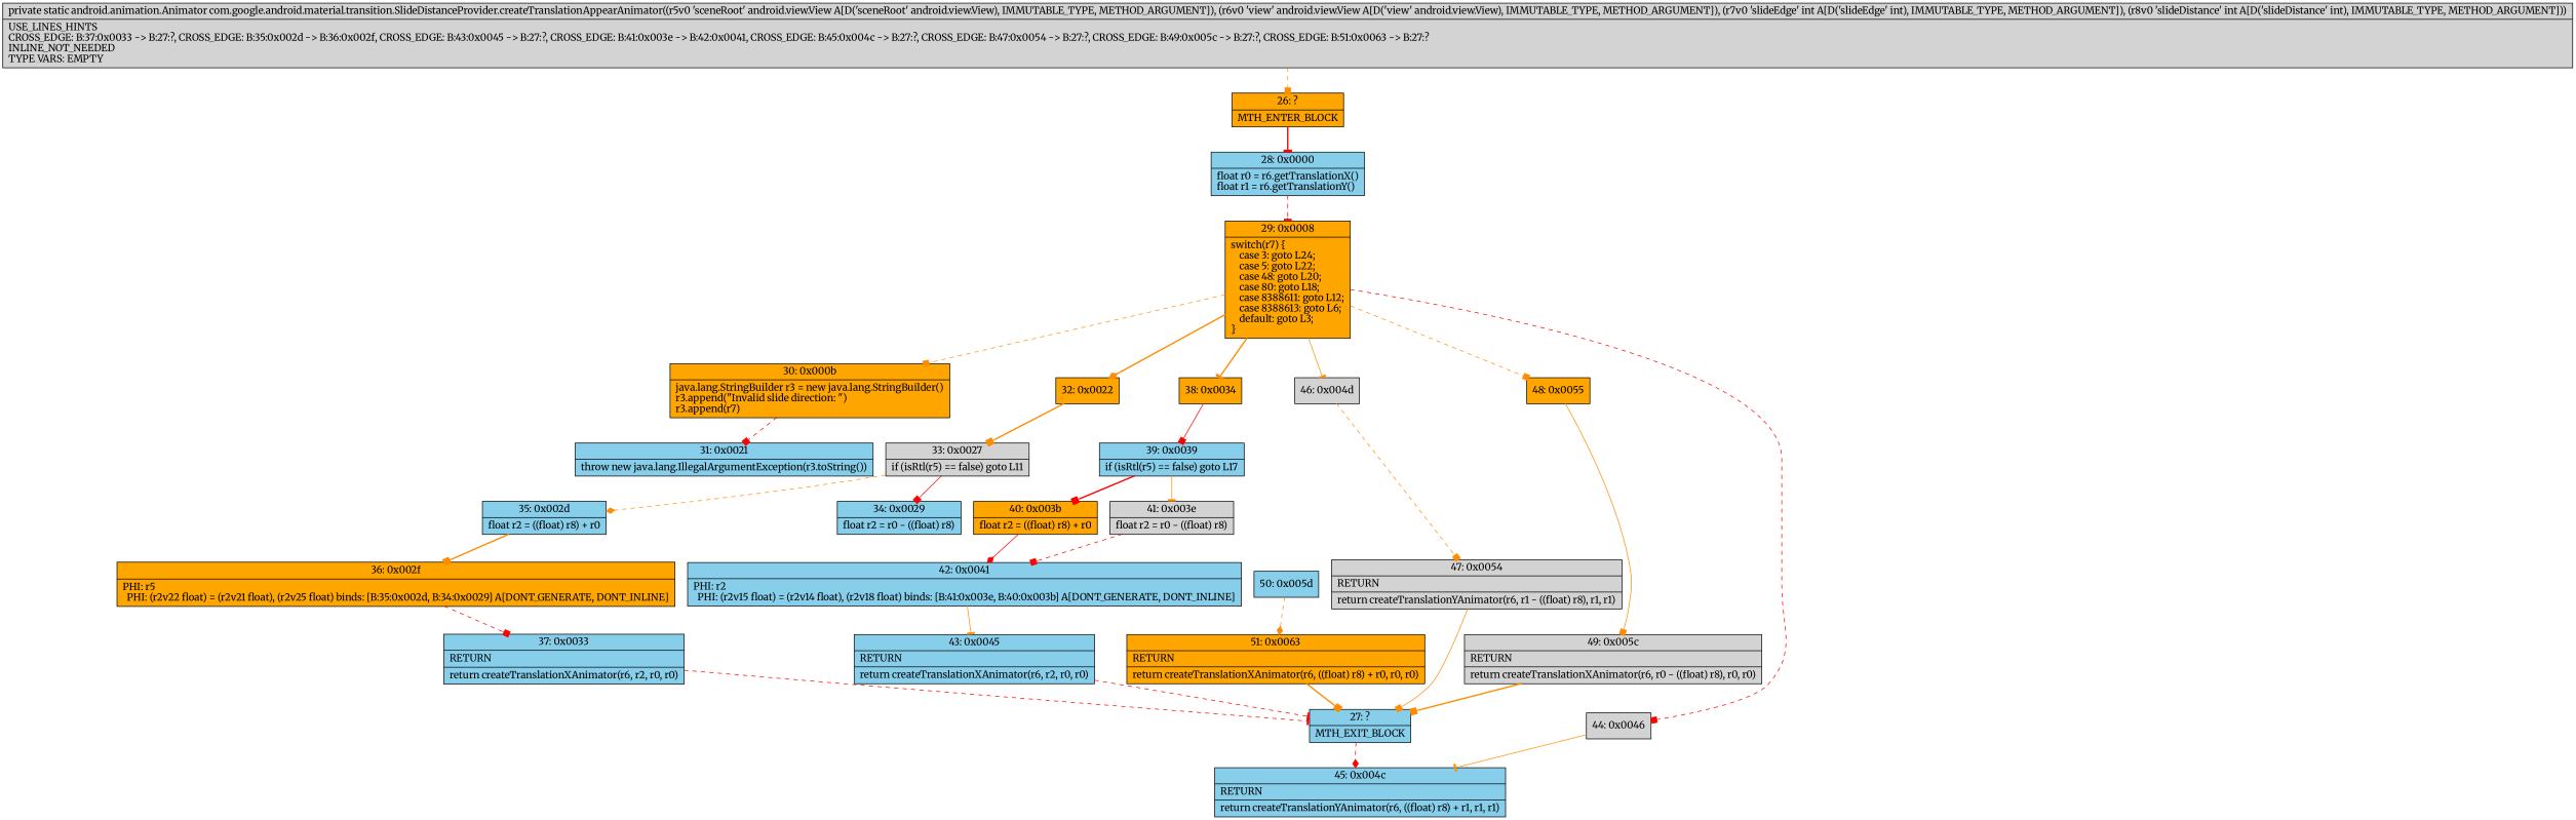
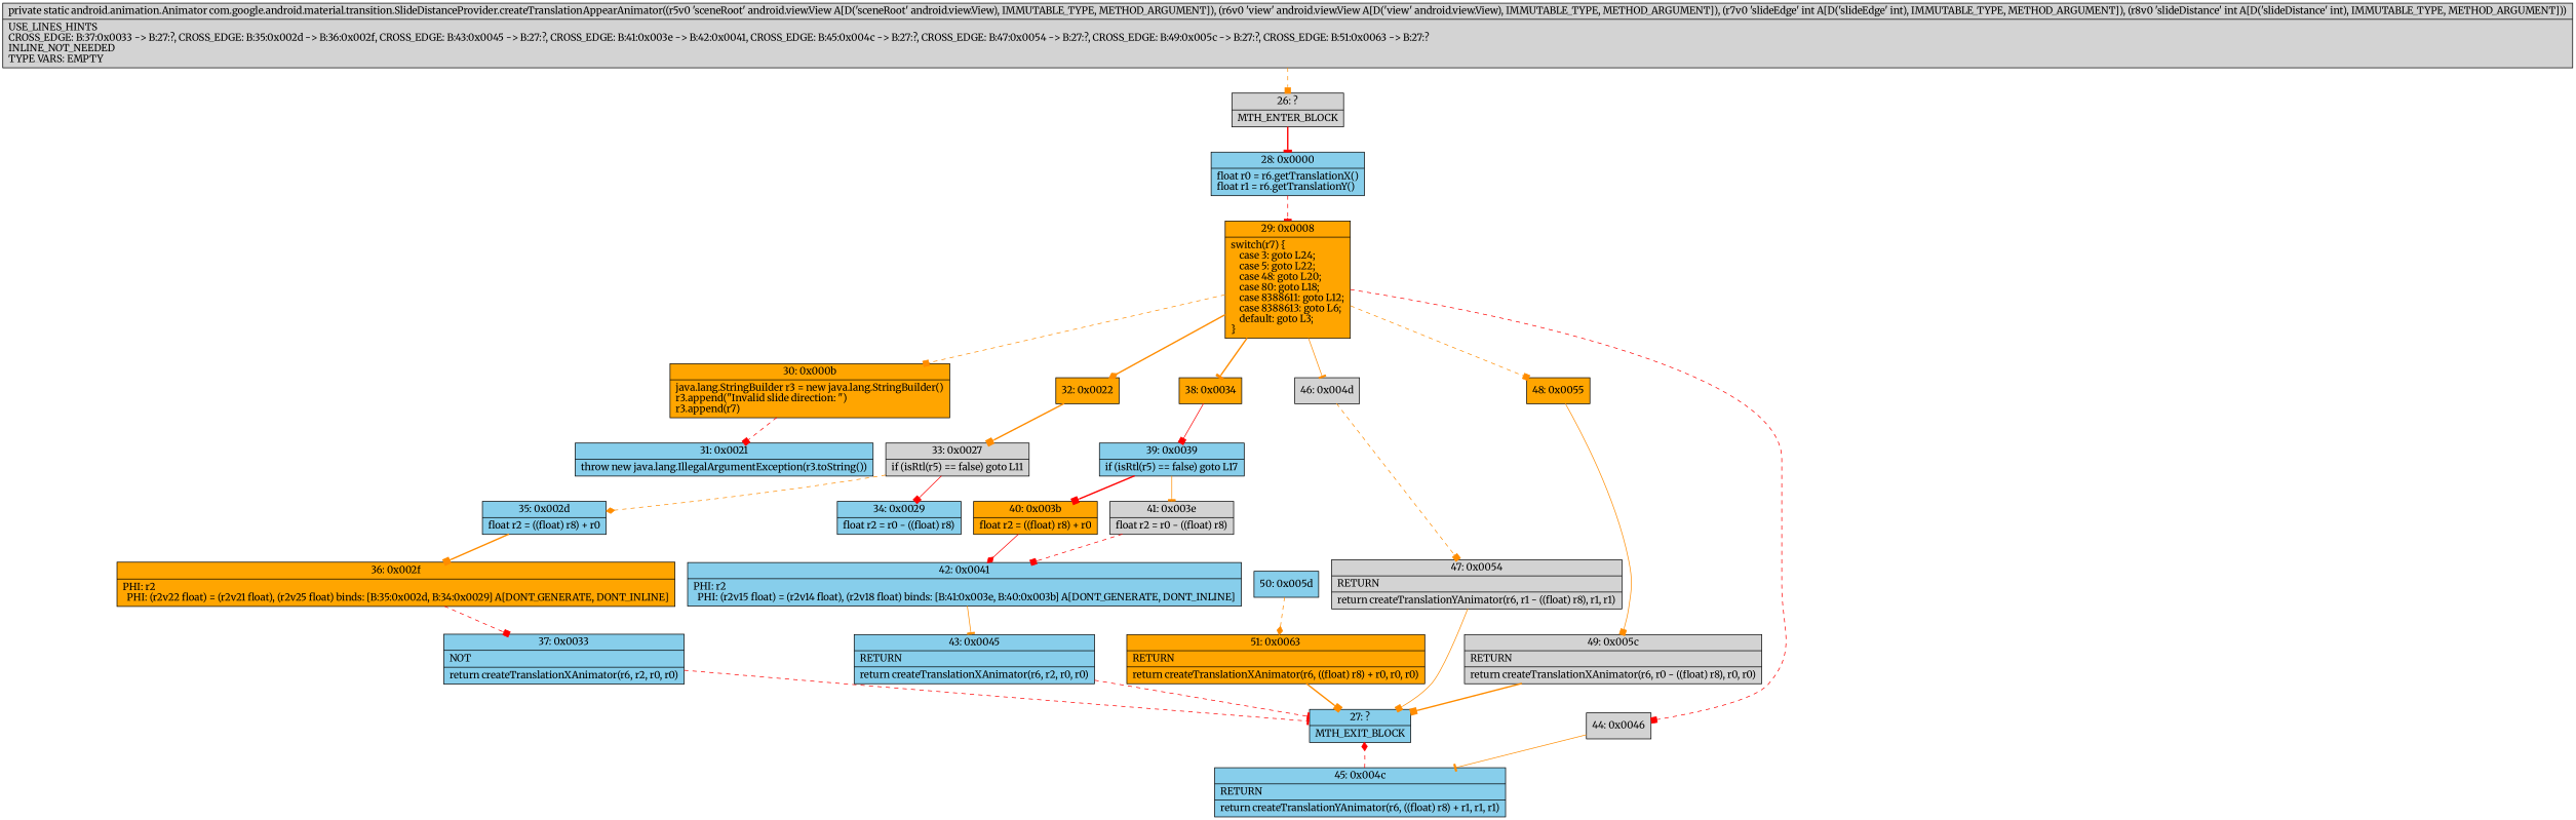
  digraph {
    fontname=Merriweather
    node [fillcolor=skyblue fontname=Merriweather shape=record style=filled]
    edge [arrowhead=box color=darkorange fontname=Merriweather style=dashed]
-   n1 [fillcolor=orange label="{26\:\ ?|MTH_ENTER_BLOCK\l}"]
+   n1 [fillcolor=lightgrey label="{26\:\ ?|MTH_ENTER_BLOCK\l}"]
    n2 [label="{28\:\ 0x0000|float r0 = r6.getTranslationX()\lfloat r1 = r6.getTranslationY()\l}"]
    n3 [fillcolor=orange label="{29\:\ 0x0008|switch(r7) \{\l    case 3: goto L24;\l    case 5: goto L22;\l    case 48: goto L20;\l    case 80: goto L18;\l    case 8388611: goto L12;\l    case 8388613: goto L6;\l    default: goto L3;\l\}\l}"]
    n4 [fillcolor=orange label="{30\:\ 0x000b|java.lang.StringBuilder r3 = new java.lang.StringBuilder()\lr3.append(\"Invalid slide direction: \")\lr3.append(r7)\l}"]
    n5 [fillcolor=orange label="{32\:\ 0x0022}"]
    n6 [fillcolor=orange label="{38\:\ 0x0034}"]
    n7 [fillcolor=lightgrey label="{44\:\ 0x0046}"]
    n8 [fillcolor=lightgrey label="{46\:\ 0x004d}"]
    n9 [fillcolor=orange label="{48\:\ 0x0055}"]
    n10 [label="{31\:\ 0x0021|throw new java.lang.IllegalArgumentException(r3.toString())\l}"]
    n11 [fillcolor=lightgrey label="{33\:\ 0x0027|if (isRtl(r5) == false) goto L11\l}"]
    n12 [label="{39\:\ 0x0039|if (isRtl(r5) == false) goto L17\l}"]
    n13 [label="{45\:\ 0x004c|RETURN\l|return createTranslationYAnimator(r6, ((float) r8) + r1, r1, r1)\l}"]
    n14 [fillcolor=lightgrey label="{47\:\ 0x0054|RETURN\l|return createTranslationYAnimator(r6, r1 \- ((float) r8), r1, r1)\l}"]
    n15 [fillcolor=lightgrey label="{49\:\ 0x005c|RETURN\l|return createTranslationXAnimator(r6, r0 \- ((float) r8), r0, r0)\l}"]
    n16 [label="{50\:\ 0x005d}"]
    n17 [fillcolor=orange label="{51\:\ 0x0063|RETURN\l|return createTranslationXAnimator(r6, ((float) r8) + r0, r0, r0)\l}"]
    n18 [label="{27\:\ ?|MTH_EXIT_BLOCK\l}"]
    n19 [label="{34\:\ 0x0029|float r2 = r0 \- ((float) r8)\l}"]
    n20 [label="{35\:\ 0x002d|float r2 = ((float) r8) + r0\l}"]
-   n21 [fillcolor=orange label="{36\:\ 0x002f|PHI: r5 \l  PHI: (r2v22 float) = (r2v21 float), (r2v25 float) binds: [B:35:0x002d, B:34:0x0029] A[DONT_GENERATE, DONT_INLINE]\l}"]
-   n22 [label="{37\:\ 0x0033|RETURN\l|return createTranslationXAnimator(r6, r2, r0, r0)\l}"]
+   n21 [fillcolor=orange label="{36\:\ 0x002f|PHI: r2 \l  PHI: (r2v22 float) = (r2v21 float), (r2v25 float) binds: [B:35:0x002d, B:34:0x0029] A[DONT_GENERATE, DONT_INLINE]\l}"]
+   n22 [label="{37\:\ 0x0033|NOT\l|return createTranslationXAnimator(r6, r2, r0, r0)\l}"]
    n23 [fillcolor=orange label="{40\:\ 0x003b|float r2 = ((float) r8) + r0\l}"]
    n24 [fillcolor=lightgrey label="{41\:\ 0x003e|float r2 = r0 \- ((float) r8)\l}"]
    n25 [label="{42\:\ 0x0041|PHI: r2 \l  PHI: (r2v15 float) = (r2v14 float), (r2v18 float) binds: [B:41:0x003e, B:40:0x003b] A[DONT_GENERATE, DONT_INLINE]\l}"]
    n26 [label="{43\:\ 0x0045|RETURN\l|return createTranslationXAnimator(r6, r2, r0, r0)\l}"]
    n27 [fillcolor=lightgrey label="{private static android.animation.Animator com.google.android.material.transition.SlideDistanceProvider.createTranslationAppearAnimator((r5v0 'sceneRoot' android.view.View A[D('sceneRoot' android.view.View), IMMUTABLE_TYPE, METHOD_ARGUMENT]), (r6v0 'view' android.view.View A[D('view' android.view.View), IMMUTABLE_TYPE, METHOD_ARGUMENT]), (r7v0 'slideEdge' int A[D('slideEdge' int), IMMUTABLE_TYPE, METHOD_ARGUMENT]), (r8v0 'slideDistance' int A[D('slideDistance' int), IMMUTABLE_TYPE, METHOD_ARGUMENT]))  | USE_LINES_HINTS\lCROSS_EDGE: B:37:0x0033 \-\> B:27:?, CROSS_EDGE: B:35:0x002d \-\> B:36:0x002f, CROSS_EDGE: B:43:0x0045 \-\> B:27:?, CROSS_EDGE: B:41:0x003e \-\> B:42:0x0041, CROSS_EDGE: B:45:0x004c \-\> B:27:?, CROSS_EDGE: B:47:0x0054 \-\> B:27:?, CROSS_EDGE: B:49:0x005c \-\> B:27:?, CROSS_EDGE: B:51:0x0063 \-\> B:27:?\lINLINE_NOT_NEEDED\lTYPE_VARS: EMPTY\l}"]
    n1 -> n2 [arrowhead=tee color=red style=bold]
    n2 -> n3 [arrowhead=tee color=red]
    n3 -> n4
    n3 -> n5 [arrowhead=diamond style=bold]
    n3 -> n6 [arrowhead=tee style=bold]
    n3 -> n7 [color=red]
    n3 -> n8 [arrowhead=tee style=solid]
    n3 -> n9
    n4 -> n10 [color=red]
    n5 -> n11 [style=bold]
    n6 -> n12 [color=red style=solid]
    n7 -> n13 [arrowhead=tee style=solid]
    n8 -> n14
    n9 -> n15 [style=solid]
    n11 -> n19 [color=red style=solid]
    n11 -> n20 [arrowhead=diamond]
    n12 -> n23 [color=red style=bold]
    n12 -> n24 [arrowhead=tee style=solid]
-   n18 -> n13 [arrowhead=diamond color=red]
+   n13 -> n18 [arrowhead=diamond color=red]
    n14 -> n18 [style=solid]
    n15 -> n18 [style=bold]
    n16 -> n17 [arrowhead=diamond]
    n17 -> n18 [style=bold]
    n20 -> n21 [style=bold]
    n21 -> n22 [color=red]
    n22 -> n18 [arrowhead=tee color=red]
    n23 -> n25 [arrowhead=diamond color=red style=solid]
    n24 -> n25 [color=red]
    n25 -> n26 [arrowhead=tee style=solid]
    n26 -> n18 [arrowhead=tee color=red]
    n27 -> n1
  }
